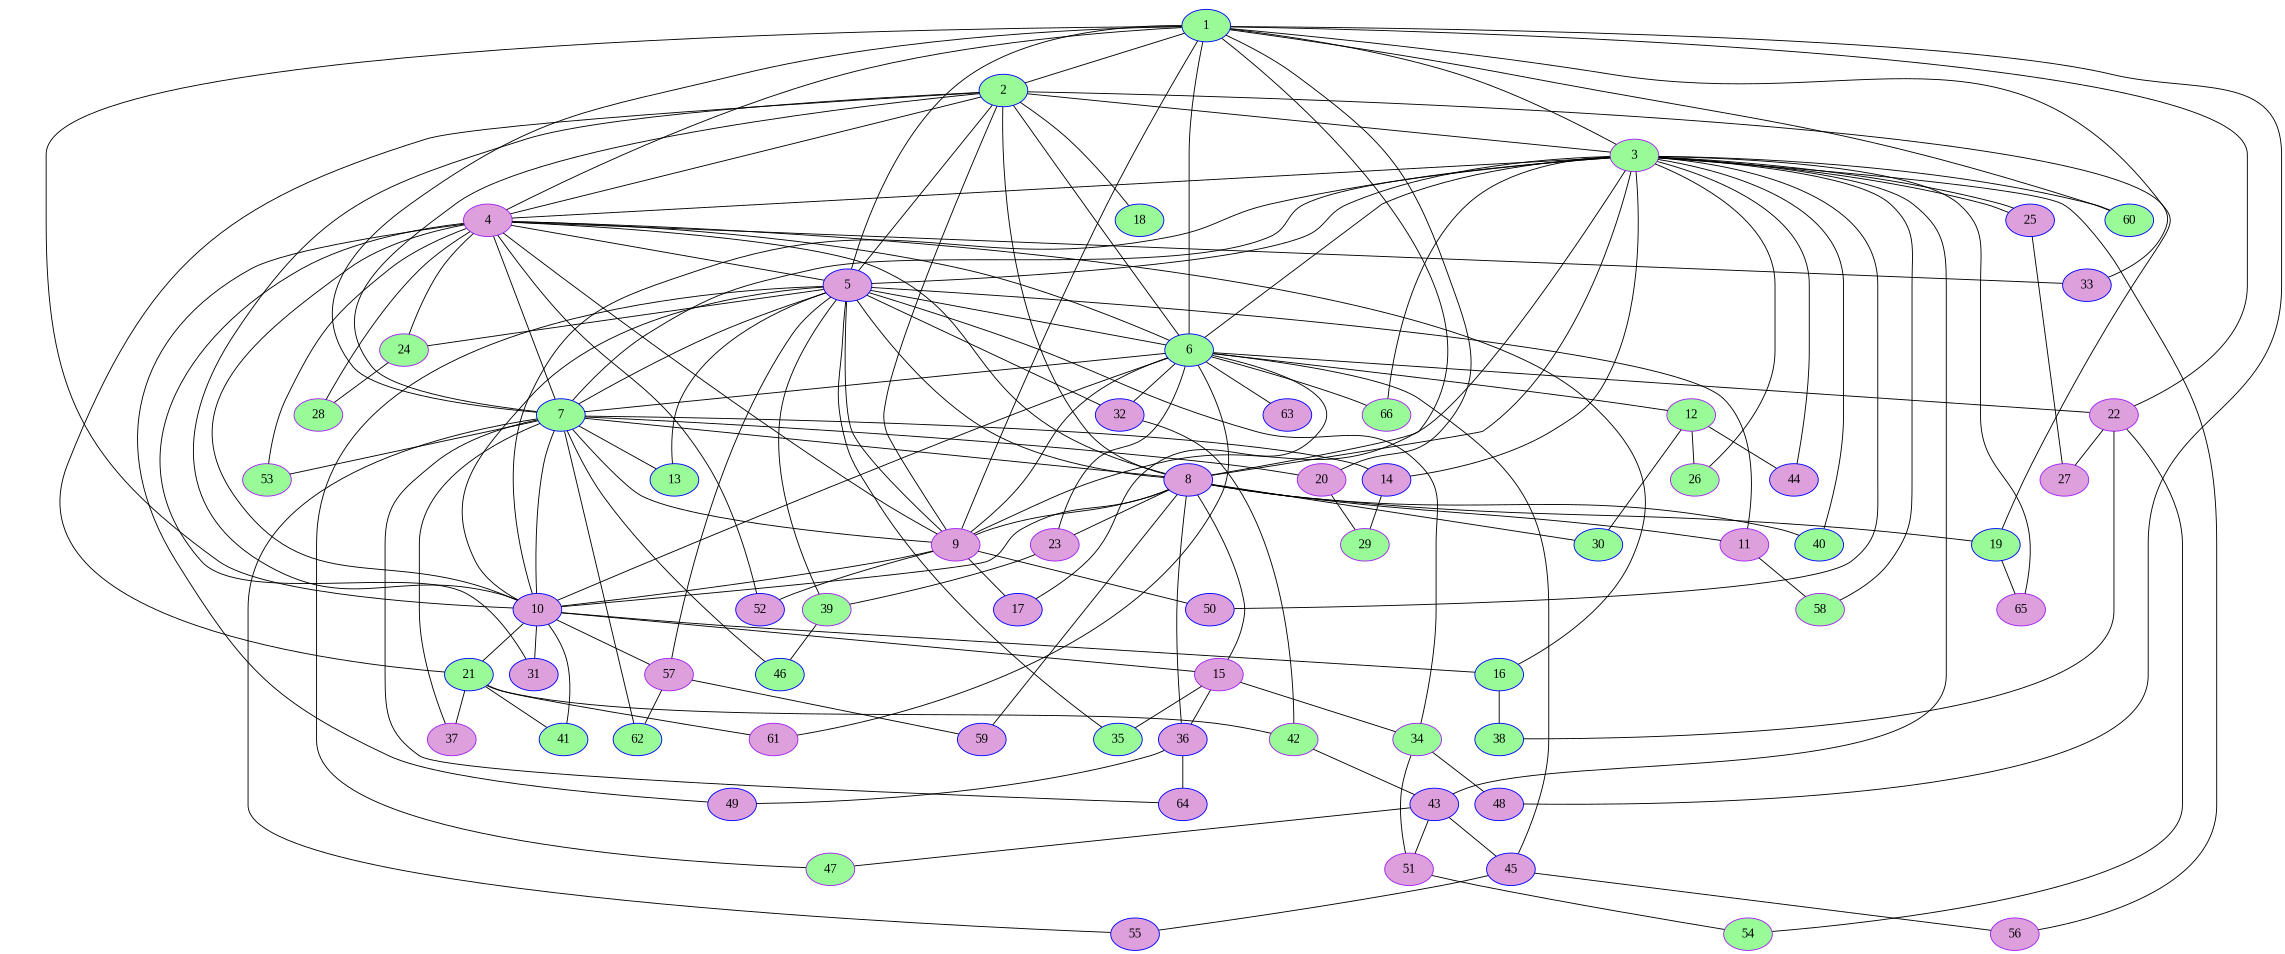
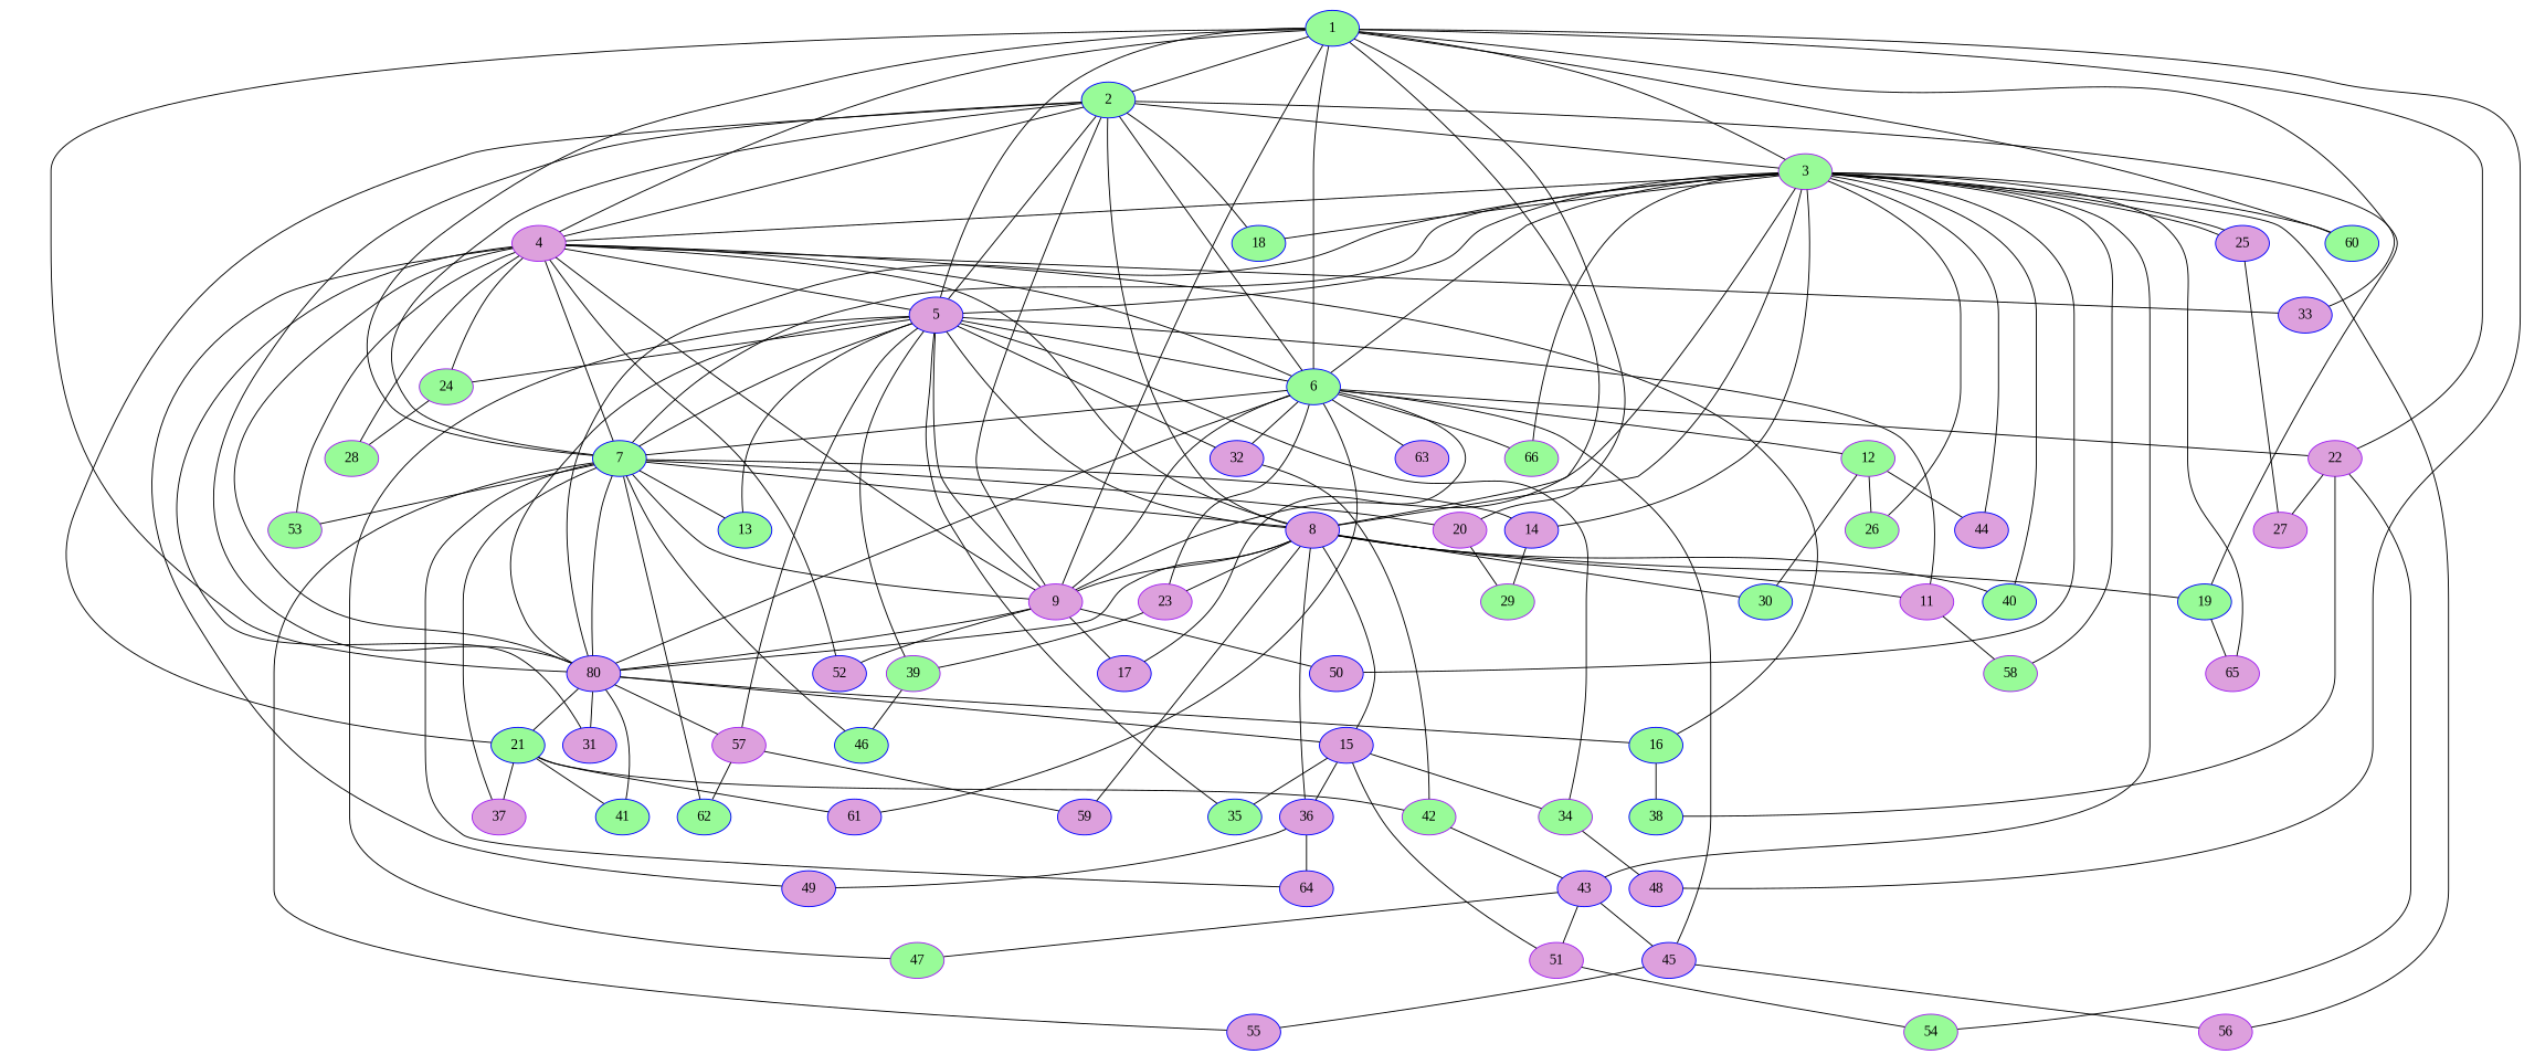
  graph {
    fontname="Liberation Serif"
    node [color=blue fillcolor=plum fontname="Liberation Serif" style=filled]
    edge [fontname="Liberation Serif"]
    1 [fillcolor=palegreen]
    2 [fillcolor=palegreen]
    3 [color=purple fillcolor=palegreen]
    4 [color=purple]
    5
    6 [fillcolor=palegreen]
    7 [fillcolor=palegreen]
    8
    9 [color=purple]
-   10
+   10 [label=80]
    20 [color=purple]
    22 [color=purple]
    33
    48
    60 [fillcolor=palegreen]
    18 [fillcolor=palegreen]
    19 [fillcolor=palegreen]
    21 [fillcolor=palegreen]
    14
    25
    26 [color=purple fillcolor=palegreen]
    40 [fillcolor=palegreen]
    43
    44
    50
    56 [color=purple]
    58 [color=purple fillcolor=palegreen]
    65 [color=purple]
    66 [color=purple fillcolor=palegreen]
    16 [fillcolor=palegreen]
    24 [color=purple fillcolor=palegreen]
    28 [color=purple fillcolor=palegreen]
    31
    49
    52
    53 [color=purple fillcolor=palegreen]
    11 [color=purple]
    13 [fillcolor=palegreen]
    32
    34 [color=purple fillcolor=palegreen]
    35 [fillcolor=palegreen]
    39 [color=purple fillcolor=palegreen]
    47 [color=purple fillcolor=palegreen]
    57 [color=purple]
    63
    12 [color=purple fillcolor=palegreen]
    17
    23 [color=purple]
    45
-   61 [color=purple]
+   61
    37 [color=purple]
    46 [fillcolor=palegreen]
    55
    62 [fillcolor=palegreen]
    64
-   15 [color=purple]
+   15
    30 [fillcolor=palegreen]
    36
    59
    41 [fillcolor=palegreen]
    29 [color=purple fillcolor=palegreen]
    38 [fillcolor=palegreen]
    27 [color=purple]
    54 [color=purple fillcolor=palegreen]
    42 [color=purple fillcolor=palegreen]
    51 [color=purple]
    1 -- 2
    1 -- 3
    1 -- 4
    1 -- 5
    1 -- 6
    1 -- 7
    1 -- 8
    1 -- 9
    1 -- 10
    1 -- 20
    1 -- 22
    1 -- 33
    1 -- 48
    1 -- 60
    2 -- 3
    2 -- 4
    2 -- 5
    2 -- 6
    2 -- 7
    2 -- 8
    2 -- 9
    2 -- 10
    2 -- 18
    2 -- 19
    2 -- 21
    3 -- 4
    3 -- 5
    3 -- 6
    3 -- 7
    3 -- 8
    3 -- 9
    3 -- 10
    3 -- 60
+   3 -- 18
    3 -- 14
    3 -- 25
    3 -- 25
    3 -- 26
    3 -- 40
    3 -- 43
    3 -- 44
    3 -- 50
    3 -- 56
    3 -- 58
    3 -- 65
    3 -- 66
    4 -- 5
    4 -- 6
    4 -- 7
    4 -- 8
    4 -- 9
    4 -- 10
    4 -- 33
    4 -- 16
    4 -- 24
    4 -- 28
    4 -- 31
    4 -- 49
    4 -- 52
    4 -- 53
    5 -- 6
    5 -- 7
    5 -- 8
    5 -- 9
    5 -- 10
    5 -- 24
    5 -- 11
    5 -- 13
    5 -- 32
    5 -- 34
    5 -- 35
    5 -- 39
    5 -- 47
    5 -- 57
    6 -- 7
    6 -- 9
    6 -- 10
    6 -- 22
    6 -- 66
    6 -- 32
    6 -- 63
    6 -- 12
    6 -- 17
    6 -- 23
    6 -- 45
    6 -- 61
    7 -- 8
    7 -- 9
    7 -- 10
    7 -- 20
    7 -- 14
    7 -- 53
    7 -- 13
    7 -- 37
    7 -- 46
    7 -- 55
    7 -- 62
    7 -- 64
    8 -- 9
    8 -- 10
    8 -- 19
    8 -- 40
    8 -- 11
    8 -- 23
    8 -- 15
    8 -- 30
    8 -- 36
    8 -- 59
    9 -- 10
    9 -- 50
    9 -- 52
    9 -- 17
    10 -- 21
    10 -- 16
    10 -- 31
    10 -- 57
    10 -- 15
    10 -- 41
    20 -- 29
    22 -- 38
    22 -- 27
    22 -- 54
    19 -- 65
    21 -- 61
    21 -- 37
    21 -- 41
    21 -- 42
    14 -- 29
    25 -- 27
    43 -- 47
    43 -- 45
    43 -- 51
    16 -- 38
    24 -- 28
    11 -- 58
    32 -- 42
    34 -- 48
-   34 -- 51
+   15 -- 51
    39 -- 46
    57 -- 62
    57 -- 59
    12 -- 26
    12 -- 44
    12 -- 30
    23 -- 39
    45 -- 56
    45 -- 55
    15 -- 34
    15 -- 35
    15 -- 36
    36 -- 49
    36 -- 64
    42 -- 43
    51 -- 54
  }
